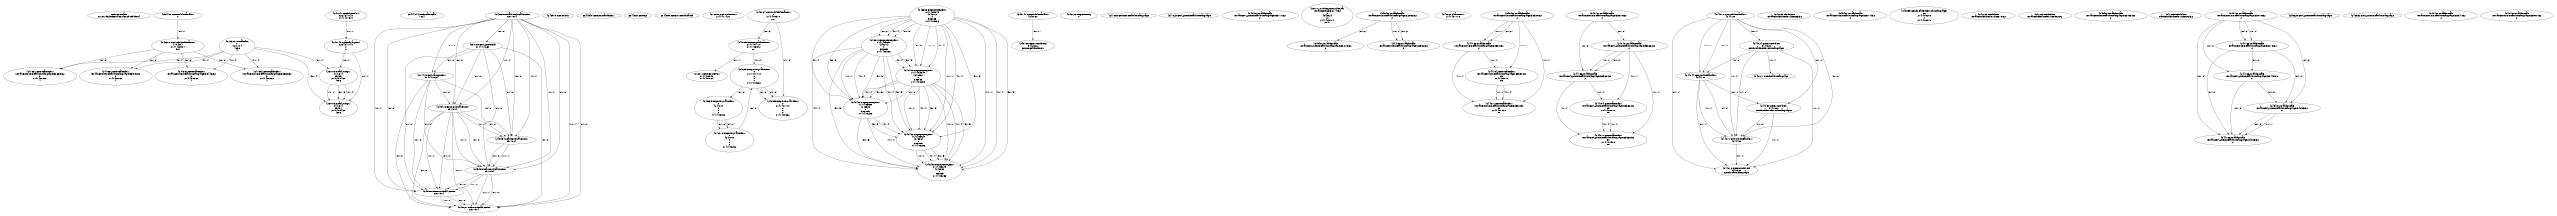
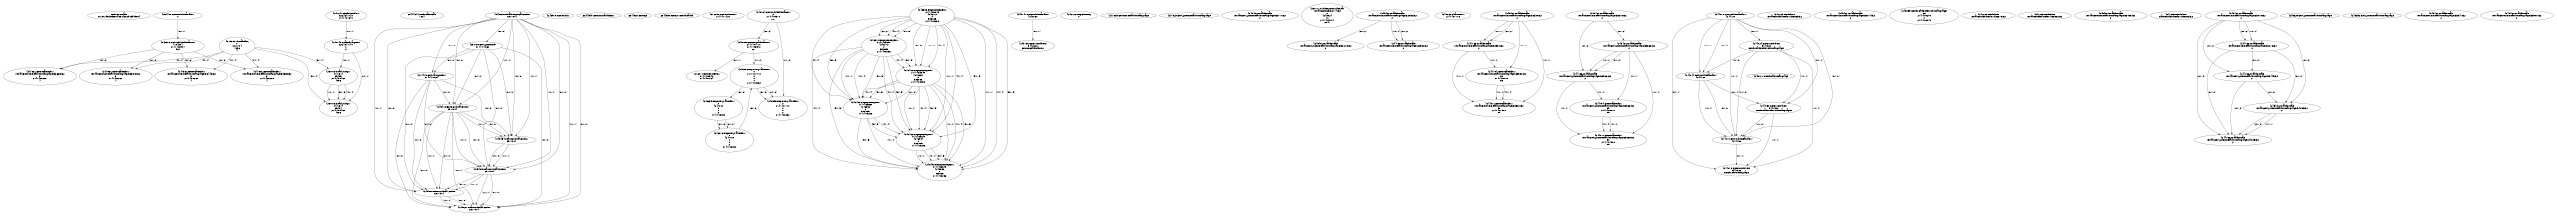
  digraph {
    n1 [label="6850628.main\n0015c1d92b6550f1e3c4582b03bbde04"]
    n2 [label="4254480.GetModuleHandleW\n0"]
    n3 [label="4243306.GetModuleFileNameW\n4194304\n2147408904\n522"]
    n4 [label="4247567.GetLocaleInfoW\nretval_GetUserDefaultUILanguage_33443_32\n3\n2147408268\n4"]
    n5 [label="4247567.GetLocaleInfoW\nretval_GetUserDefaultUILanguage_33669_32\n3\n2147408268\n4"]
    n6 [label="4247567.GetLocaleInfoW\nretval_GetUserDefaultUILanguage_33575_32\n3\n2147408268\n4"]
    n7 [label="4247567.GetLocaleInfoW\nretval_GetUserDefaultUILanguage_33565_32\n3\n2147408268\n4"]
    n8 [label="6844434.SetThreadLocale\n1024"]
    n9 [label="4243965.InitializeCriticalSection\n6917004"]
    n10 [label="4250188.GetSystemInfo\n2147417660"]
    n11 [label="4214413.GetStartupInfoW\n2147417624"]
    n12 [label="4245418.EnterCriticalSection\n6917004"]
    n13 [label="4245454.LeaveCriticalSection\n6917004"]
    n14 [label="4245469.LeaveCriticalSection\n6917004"]
    n15 [label="4245580.EnterCriticalSection\n6917004"]
    n16 [label="4245621.LeaveCriticalSection\n6917004"]
    n17 [label="4243979.GetVersion\n"]
    n18 [label="6844540.GetCommandLineW\n"]
    n19 [label="6844560.GetACP\n"]
    n20 [label="6844580.GetCurrentThreadId\n"]
    n21 [label="4276690.GetVersionExW\n2147417420"]
    n22 [label="4248064.GetModuleFileNameW\n0\n2147408370\n261"]
    n23 [label="4245785.GetLongPathNameW\n2147407710\n2147406542\n261"]
    n24 [label="4246599.RegQueryValueExW\n0\n2147407710\n0\n0\n0\n2147408232"]
    n25 [label="4246556.RegQueryValueExW\n0\n2147407710\n0\n0\n0\n2147408232"]
    n26 [label="4246014.FindFirstFileW\n2147406542\n2147407064"]
    n27 [label="4215383.VirtualAlloc\n0\n1310704\n4096\n4"]
    n28 [label="4250073.LoadStringW\n9441344\n65485\n2147409468\n4096"]
    n29 [label="4250073.LoadStringW\n9441344\n65484\n2147409468\n4096"]
    n30 [label="4246338.RegOpenKeyExW\n2147483649\n4246772\n0\n983065\n2147408236"]
    n31 [label="4246372.RegOpenKeyExW\n2147483650\n4246772\n0\n983065\n2147408236"]
    n32 [label="4246402.RegOpenKeyExW\n2147483649\n4246832\n0\n983065\n2147408236"]
    n33 [label="4246432.RegOpenKeyExW\n2147483650\n4246832\n0\n983065\n2147408236"]
    n34 [label="4246462.RegOpenKeyExW\n2147483649\n4246884\n0\n983065\n2147408236"]
    n35 [label="4246492.RegOpenKeyExW\n2147483649\n4246936\n0\n983065\n2147408236"]
    n36 [label="4245741.GetModuleHandleW\n4246160"]
    n37 [label="4245758.GetProcAddress\n9441320\nGetLongPathNameW"]
    n38 [label="4246635.RegQueryValueExW\n0\n4247000\n0\n0\n0\n2147408232"]
    n39 [label="4246676.RegQueryValueExW\n0\n4247000\n0\n0\n0\n2147408232"]
    n40 [label="4246722.RegCloseKey\n0"]
    n41 [label="4247883.GetUserDefaultUILanguage\n"]
    n42 [label="4247923.GetSystemDefaultUILanguage\n"]
    n43 [label="4245487.IsValidLocale\nretval_GetSystemDefaultUILanguage_33717_32\n2"]
    n44 [label="4250171.MultiByteToWideChar\nretval_GetACP_32774_32\n0\n4243924\n10\n2147403704\n2047"]
    n45 [label="4245487.IsValidLocale\nretval_GetUserDefaultUILanguage_32952_32\n2"]
    n46 [label="4245487.IsValidLocale\nretval_GetSystemDefaultUILanguage_33219_32\n2"]
    n47 [label="4244766.IsValidLocale\nretval_GetUserDefaultUILanguage_32952_32\n2"]
    n48 [label="4245683.CharNextW\n2147407716"]
    n49 [label="4245487.IsValidLocale\nretval_GetUserDefaultUILanguage_33530_32\n2"]
    n50 [label="4244766.IsValidLocale\nretval_GetUserDefaultUILanguage_33530_32\n2"]
    n51 [label="4244794.GetLocaleInfoW\nretval_GetUserDefaultUILanguage_33530_32\n89\n2147408070\n85"]
    n52 [label="4244811.GetLocaleInfoW\nretval_GetUserDefaultUILanguage_33530_32\n90\n2147407900\n85"]
    n53 [label="4245487.IsValidLocale\nretval_GetUserDefaultUILanguage_33378_32\n2"]
    n54 [label="4245487.IsValidLocale\nretval_GetSystemDefaultUILanguage_33568_32\n2"]
    n55 [label="4244766.IsValidLocale\nretval_GetSystemDefaultUILanguage_33568_32\n2"]
    n56 [label="4244794.GetLocaleInfoW\nretval_GetSystemDefaultUILanguage_33568_32\n89\n2147408070\n85"]
    n57 [label="4244811.GetLocaleInfoW\nretval_GetSystemDefaultUILanguage_33568_32\n90\n2147407900\n85"]
    n58 [label="4244018.GetModuleHandleW\n4244120"]
    n59 [label="4244024.GetProcAddress\n9441320\nGetThreadPreferredUILanguages"]
    n60 [label="4244044.GetModuleHandleW\n4244120"]
    n61 [label="4244050.GetProcAddress\n9441320\nSetThreadPreferredUILanguages"]
    n62 [label="4244070.GetModuleHandleW\n4244150"]
    n63 [label="4244076.GetProcAddress\n9441320\nGetThreadUILanguage"]
    n64 [label="4247247.FindFirstFileW\n3224341740\n2147407640"]
    n65 [label="4248145.LoadLibraryExW\n3224341740\n0\n2"]
    n66 [label="4247263.FindClose\nretval_FindFirstFileW_33663_32"]
    n67 [label="4245487.IsValidLocale\nretval_GetUserDefaultUILanguage_33074_32\n2"]
    n68 [label="4245121.GetThreadUILanguage\n"]
    n69 [label="4245059.GetThreadPreferredUILanguages\n56\n2147408200\n0\n2147408240"]
    n70 [label="4247263.FindClose\nretval_FindFirstFileW_33675_32"]
    n71 [label="4247263.FindClose\nretval_FindFirstFileW_33582_32"]
    n72 [label="4245487.IsValidLocale\nretval_GetUserDefaultUILanguage_33055_32\n2"]
    n73 [label="4247263.FindClose\nmain_FindFirstFileW_33682_32"]
    n74 [label="4245487.IsValidLocale\nretval_GetUserDefaultUILanguage_33018_32\n2"]
    n75 [label="4244766.IsValidLocale\nretval_GetUserDefaultUILanguage_33018_32\n2"]
    n76 [label="4244766.IsValidLocale\nretval_GetSystemDefaultUILanguage_33445_32\n2"]
    n77 [label="4245487.IsValidLocale\nretval_GetSystemDefaultUILanguage_34035_32\n2"]
    n78 [label="4244766.IsValidLocale\nretval_GetSystemDefaultUILanguage_34035_32\n2"]
    n79 [label="4245525.GetSystemDefaultUILanguage\n"]
    n80 [label="4245552.GetSystemDefaultUILanguage\n"]
    n81 [label="4245487.IsValidLocale\nretval_GetUserDefaultUILanguage_33541_32\n2"]
    n82 [label="4245487.IsValidLocale\nretval_GetUserDefaultUILanguage_33900_32\n2"]
    n2 -> n3 [label="(0-->1)"]
    n3 -> n4 [label="(0-->2)"]
    n3 -> n5 [label="(0-->2)"]
    n3 -> n6 [label="(0-->2)"]
    n3 -> n7 [label="(0-->2)"]
    n9 -> n10 [label="(0-->0)"]
    n9 -> n11 [label="(0-->0)"]
    n9 -> n12 [label="(1-->1)"]
    n9 -> n12 [label="(0-->0)"]
    n9 -> n13 [label="(1-->1)"]
    n9 -> n13 [label="(0-->0)"]
    n9 -> n14 [label="(1-->1)"]
    n9 -> n14 [label="(0-->0)"]
    n9 -> n15 [label="(1-->1)"]
    n9 -> n15 [label="(0-->0)"]
    n9 -> n16 [label="(1-->1)"]
    n9 -> n16 [label="(0-->0)"]
    n10 -> n11 [label="(0-->0)"]
    n10 -> n12 [label="(0-->0)"]
    n10 -> n13 [label="(0-->0)"]
    n10 -> n14 [label="(0-->0)"]
    n10 -> n15 [label="(0-->0)"]
    n10 -> n16 [label="(0-->0)"]
    n11 -> n12 [label="(0-->0)"]
    n11 -> n13 [label="(0-->0)"]
    n11 -> n14 [label="(0-->0)"]
    n11 -> n15 [label="(0-->0)"]
    n11 -> n16 [label="(0-->0)"]
    n12 -> n13 [label="(1-->1)"]
    n12 -> n13 [label="(0-->0)"]
    n12 -> n14 [label="(1-->1)"]
    n12 -> n14 [label="(0-->0)"]
    n12 -> n15 [label="(1-->1)"]
    n12 -> n15 [label="(0-->0)"]
    n12 -> n16 [label="(1-->1)"]
    n12 -> n16 [label="(0-->0)"]
    n13 -> n14 [label="(1-->1)"]
    n13 -> n14 [label="(0-->0)"]
    n14 -> n15 [label="(1-->1)"]
    n14 -> n15 [label="(0-->0)"]
    n14 -> n16 [label="(1-->1)"]
    n14 -> n16 [label="(0-->0)"]
    n15 -> n16 [label="(1-->1)"]
    n15 -> n16 [label="(0-->0)"]
    n22 -> n23 [label="(3-->3)"]
    n22 -> n24 [label="(1-->2)"]
    n23 -> n25 [label="(1-->2)"]
    n23 -> n26 [label="(2-->1)"]
    n25 -> n24 [label="(2-->2)"]
    n25 -> n24 [label="(6-->6)"]
    n25 -> n38 [label="(6-->6)"]
    n27 -> n4 [label="(4-->4)"]
    n27 -> n5 [label="(4-->4)"]
    n27 -> n6 [label="(4-->4)"]
    n27 -> n7 [label="(4-->4)"]
    n27 -> n28 [label="(3-->4)"]
    n27 -> n29 [label="(3-->4)"]
    n28 -> n29 [label="(1-->1)"]
    n28 -> n29 [label="(3-->3)"]
    n28 -> n29 [label="(4-->4)"]
    n30 -> n31 [label="(2-->2)"]
    n30 -> n31 [label="(4-->4)"]
    n30 -> n31 [label="(5-->5)"]
    n30 -> n32 [label="(1-->1)"]
    n30 -> n32 [label="(4-->4)"]
    n30 -> n32 [label="(5-->5)"]
    n30 -> n33 [label="(4-->4)"]
    n30 -> n33 [label="(5-->5)"]
    n30 -> n34 [label="(1-->1)"]
    n30 -> n34 [label="(4-->4)"]
    n30 -> n34 [label="(5-->5)"]
    n30 -> n35 [label="(1-->1)"]
    n30 -> n35 [label="(4-->4)"]
    n30 -> n35 [label="(5-->5)"]
    n31 -> n32 [label="(4-->4)"]
    n31 -> n32 [label="(5-->5)"]
    n31 -> n33 [label="(1-->1)"]
    n31 -> n33 [label="(4-->4)"]
    n31 -> n33 [label="(5-->5)"]
    n31 -> n34 [label="(4-->4)"]
    n31 -> n34 [label="(5-->5)"]
    n31 -> n35 [label="(4-->4)"]
    n31 -> n35 [label="(5-->5)"]
    n32 -> n33 [label="(2-->2)"]
    n32 -> n33 [label="(4-->4)"]
    n32 -> n33 [label="(5-->5)"]
    n32 -> n34 [label="(1-->1)"]
    n32 -> n34 [label="(4-->4)"]
    n32 -> n34 [label="(5-->5)"]
    n32 -> n35 [label="(1-->1)"]
    n32 -> n35 [label="(4-->4)"]
    n32 -> n35 [label="(5-->5)"]
    n33 -> n34 [label="(4-->4)"]
    n33 -> n34 [label="(5-->5)"]
    n33 -> n35 [label="(4-->4)"]
    n33 -> n35 [label="(5-->5)"]
    n34 -> n35 [label="(1-->1)"]
    n34 -> n35 [label="(4-->4)"]
    n34 -> n35 [label="(5-->5)"]
    n36 -> n37 [label="(0-->1)"]
    n38 -> n39 [label="(2-->2)"]
    n38 -> n39 [label="(6-->6)"]
    n39 -> n25 [label="(6-->6)"]
    n45 -> n46 [label="(2-->2)"]
    n45 -> n47 [label="(1-->1)"]
    n45 -> n47 [label="(2-->2)"]
    n49 -> n50 [label="(1-->1)"]
    n49 -> n50 [label="(2-->2)"]
    n49 -> n51 [label="(1-->1)"]
    n49 -> n52 [label="(1-->1)"]
    n50 -> n51 [label="(1-->1)"]
    n50 -> n52 [label="(1-->1)"]
    n51 -> n52 [label="(1-->1)"]
    n51 -> n52 [label="(4-->4)"]
    n53 -> n54 [label="(2-->2)"]
    n53 -> n55 [label="(2-->2)"]
    n54 -> n55 [label="(1-->1)"]
    n54 -> n55 [label="(2-->2)"]
    n54 -> n56 [label="(1-->1)"]
    n54 -> n57 [label="(1-->1)"]
    n55 -> n56 [label="(1-->1)"]
    n55 -> n57 [label="(1-->1)"]
    n56 -> n57 [label="(1-->1)"]
    n56 -> n57 [label="(4-->4)"]
    n58 -> n59 [label="(0-->1)"]
    n58 -> n60 [label="(1-->1)"]
    n58 -> n60 [label="(0-->0)"]
    n58 -> n61 [label="(0-->1)"]
    n58 -> n62 [label="(1-->1)"]
    n58 -> n62 [label="(0-->0)"]
    n58 -> n63 [label="(0-->1)"]
    n59 -> n60 [label="(1-->0)"]
-   n59 -> n68 [label="(1-->1)"]
+   n59 -> n61 [label="(1-->1)"]
    n59 -> n62 [label="(1-->0)"]
    n59 -> n63 [label="(1-->1)"]
    n60 -> n61 [label="(0-->1)"]
    n60 -> n62 [label="(1-->1)"]
    n60 -> n62 [label="(0-->0)"]
-   n60 -> n63 [label="(0-->1)"]
    n61 -> n62 [label="(1-->0)"]
    n61 -> n63 [label="(1-->1)"]
    n62 -> n63 [label="(0-->1)"]
    n64 -> n65 [label="(1-->1)"]
    n65 -> n28 [label="(0-->1)"]
    n65 -> n29 [label="(0-->1)"]
    n74 -> n75 [label="(1-->1)"]
    n74 -> n75 [label="(2-->2)"]
    n74 -> n76 [label="(2-->2)"]
    n74 -> n77 [label="(2-->2)"]
    n74 -> n78 [label="(2-->2)"]
    n75 -> n76 [label="(2-->2)"]
    n75 -> n77 [label="(2-->2)"]
    n75 -> n78 [label="(2-->2)"]
    n76 -> n77 [label="(2-->2)"]
    n76 -> n78 [label="(2-->2)"]
    n77 -> n78 [label="(1-->1)"]
    n77 -> n78 [label="(2-->2)"]
  }
